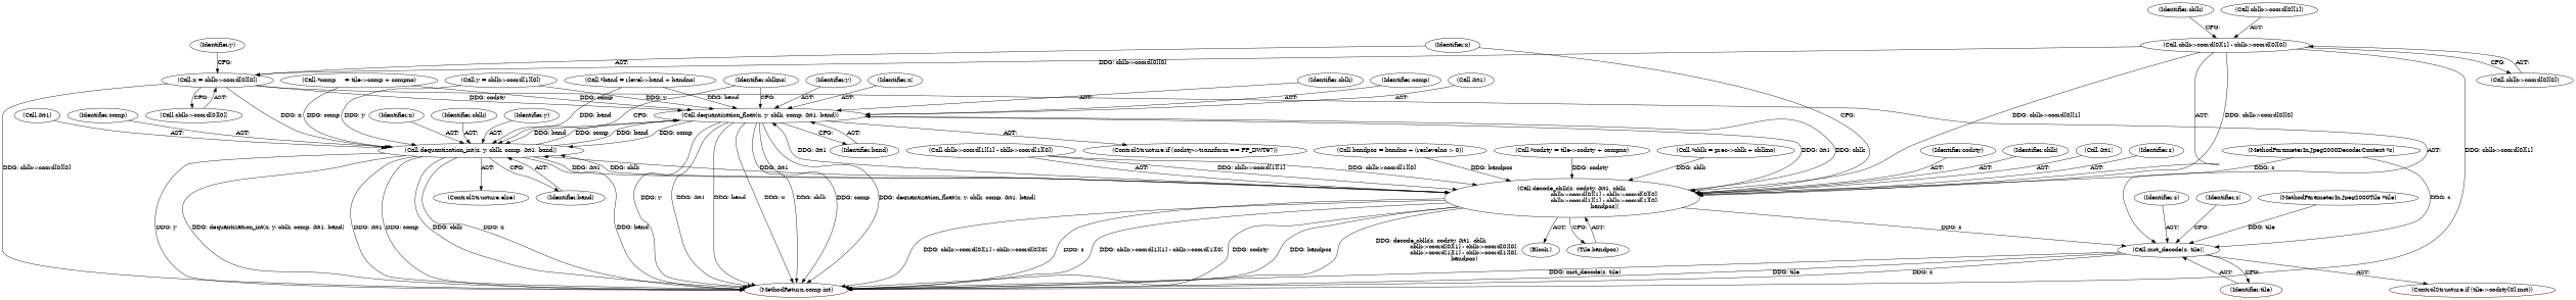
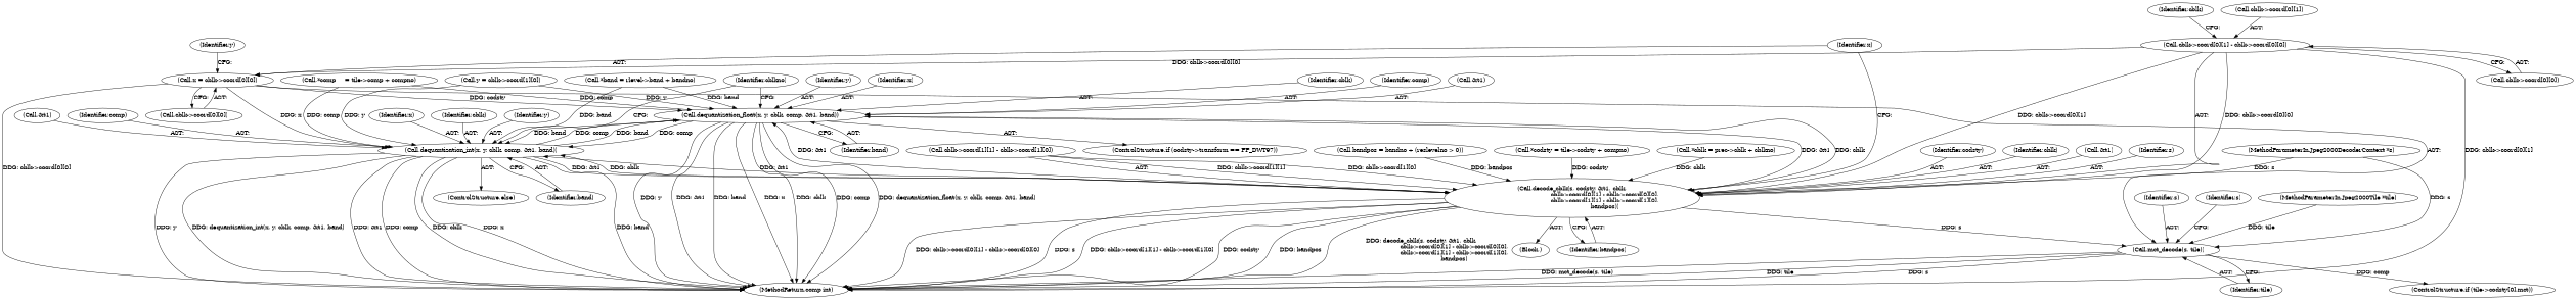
  digraph {
    n1 [label="(Call,x = cblk->coord[0][0])"]
    n2 [label="(Call,dequantization_float(x, y, cblk, comp, &t1, band))"]
    n3 [label="(Call,dequantization_int(x, y, cblk, comp, &t1, band))"]
    n4 [label="(MethodReturn,comp int)"]
    n5 [label="(Call,cblk->coord[0][0])"]
    n6 [label="(Call,mct_decode(s, tile))"]
    n7 [label="(Call,decode_cblk(s, codsty, &t1, cblk,\n                                    cblk->coord[0][1] - cblk->coord[0][0],\n                                    cblk->coord[1][1] - cblk->coord[1][0],\n                                    bandpos))"]
    n8 [label="(ControlStructure,if (codsty->transform == FF_DWT97))"]
    n9 [label="(Identifier,band)"]
    n10 [label="(ControlStructure,else)"]
    n11 [label="(Identifier,band)"]
    n12 [label="(Block,)"]
    n13 [label="(Call,cblk->coord[0][1] - cblk->coord[0][0])"]
    n14 [label="(Call,cblk->coord[0][0])"]
-   n15 [label="(Tile,bandpos)"]
+   n15 [label="(Identifier,bandpos)"]
    n16 [label="(Identifier,tile)"]
    n17 [label="(ControlStructure,if (tile->codsty[0].mct))"]
    n18 [label="(Call,*band = rlevel->band + bandno)"]
    n19 [label="(Identifier,s)"]
    n20 [label="(Identifier,x)"]
    n21 [label="(Call,*cblk = prec->cblk + cblkno)"]
    n22 [label="(Identifier,x)"]
    n23 [label="(MethodParameterIn,Jpeg2000DecoderContext *s)"]
    n24 [label="(Identifier,cblk)"]
    n25 [label="(Identifier,cblkno)"]
    n26 [label="(Identifier,codsty)"]
    n27 [label="(Identifier,s)"]
    n28 [label="(Identifier,y)"]
    n29 [label="(MethodParameterIn,Jpeg2000Tile *tile)"]
    n30 [label="(Identifier,comp)"]
    n31 [label="(Call,&t1)"]
    n32 [label="(Call,*comp     = tile->comp + compno)"]
    n33 [label="(Identifier,cblk)"]
    n34 [label="(Identifier,cblk)"]
    n35 [label="(Call,&t1)"]
    n36 [label="(Identifier,y)"]
    n37 [label="(Call,&t1)"]
    n38 [label="(Identifier,s)"]
    n39 [label="(Call,y = cblk->coord[1][0])"]
    n40 [label="(Identifier,comp)"]
    n41 [label="(Call,cblk->coord[1][1] - cblk->coord[1][0])"]
    n42 [label="(Identifier,y)"]
    n43 [label="(Call,bandpos = bandno + (reslevelno > 0))"]
    n44 [label="(Identifier,x)"]
    n45 [label="(Call,cblk->coord[0][1])"]
    n46 [label="(Call,*codsty = tile->codsty + compno)"]
    n47 [label="(Identifier,cblk)"]
    n1 -> n2 [label="DDG: codsty"]
    n1 -> n3 [label="DDG: x"]
    n1 -> n4 [label="DDG: cblk->coord[0][0]"]
    n1 -> n5 [label="CFG: "]
    n1 -> n6 [label="AST: "]
    n2 -> n3 [label="DDG: comp"]
    n2 -> n3 [label="DDG: band"]
    n2 -> n4 [label="DDG: y"]
    n2 -> n4 [label="DDG: &t1"]
    n2 -> n4 [label="DDG: band"]
    n2 -> n4 [label="DDG: x"]
    n2 -> n4 [label="DDG: cblk"]
    n2 -> n4 [label="DDG: comp"]
    n2 -> n4 [label="DDG: dequantization_float(x, y, cblk, comp, &t1, band)"]
    n2 -> n7 [label="DDG: &t1"]
    n2 -> n8 [label="AST: "]
    n2 -> n9 [label="CFG: "]
    n3 -> n2 [label="DDG: comp"]
    n3 -> n2 [label="DDG: band"]
    n3 -> n4 [label="DDG: x"]
    n3 -> n4 [label="DDG: band"]
    n3 -> n4 [label="DDG: y"]
    n3 -> n4 [label="DDG: dequantization_int(x, y, cblk, comp, &t1, band)"]
    n3 -> n4 [label="DDG: &t1"]
    n3 -> n4 [label="DDG: comp"]
    n3 -> n4 [label="DDG: cblk"]
    n3 -> n7 [label="DDG: &t1"]
    n3 -> n10 [label="AST: "]
    n3 -> n11 [label="CFG: "]
    n5 -> n1 [label="AST: "]
    n6 -> n4 [label="DDG: mct_decode(s, tile)"]
    n6 -> n4 [label="DDG: tile"]
    n6 -> n4 [label="DDG: s"]
    n6 -> n16 [label="CFG: "]
-   n6 -> n17 [label="AST: "]
+   n6 -> n17 [label="DDG: comp"]
    n7 -> n2 [label="DDG: cblk"]
    n7 -> n2 [label="DDG: &t1"]
    n7 -> n3 [label="DDG: cblk"]
    n7 -> n3 [label="DDG: &t1"]
    n7 -> n4 [label="DDG: bandpos"]
    n7 -> n4 [label="DDG: decode_cblk(s, codsty, &t1, cblk,\n                                    cblk->coord[0][1] - cblk->coord[0][0],\n                                    cblk->coord[1][1] - cblk->coord[1][0],\n                                    bandpos)"]
    n7 -> n4 [label="DDG: cblk->coord[0][1] - cblk->coord[0][0]"]
    n7 -> n4 [label="DDG: s"]
    n7 -> n4 [label="DDG: cblk->coord[1][1] - cblk->coord[1][0]"]
    n7 -> n4 [label="DDG: codsty"]
    n7 -> n6 [label="DDG: s"]
    n7 -> n12 [label="AST: "]
    n7 -> n15 [label="CFG: "]
    n9 -> n2 [label="AST: "]
    n11 -> n3 [label="AST: "]
    n13 -> n1 [label="DDG: cblk->coord[0][0]"]
    n13 -> n4 [label="DDG: cblk->coord[0][1]"]
    n13 -> n7 [label="AST: "]
    n13 -> n7 [label="DDG: cblk->coord[0][1]"]
    n13 -> n7 [label="DDG: cblk->coord[0][0]"]
    n13 -> n14 [label="CFG: "]
    n14 -> n13 [label="AST: "]
    n15 -> n7 [label="AST: "]
    n16 -> n6 [label="AST: "]
    n18 -> n2 [label="DDG: band"]
    n18 -> n3 [label="DDG: band"]
    n19 -> n6 [label="AST: "]
    n20 -> n3 [label="AST: "]
    n21 -> n7 [label="DDG: cblk"]
    n22 -> n1 [label="AST: "]
    n22 -> n7 [label="CFG: "]
    n23 -> n6 [label="DDG: s"]
    n23 -> n7 [label="DDG: s"]
    n24 -> n13 [label="CFG: "]
    n25 -> n2 [label="CFG: "]
    n25 -> n3 [label="CFG: "]
    n26 -> n7 [label="AST: "]
    n27 -> n6 [label="CFG: "]
    n28 -> n1 [label="CFG: "]
    n29 -> n6 [label="DDG: tile"]
    n30 -> n2 [label="AST: "]
    n31 -> n2 [label="AST: "]
    n32 -> n2 [label="DDG: comp"]
    n32 -> n3 [label="DDG: comp"]
    n33 -> n3 [label="AST: "]
    n34 -> n7 [label="AST: "]
    n35 -> n7 [label="AST: "]
    n36 -> n3 [label="AST: "]
    n37 -> n3 [label="AST: "]
    n38 -> n7 [label="AST: "]
    n39 -> n2 [label="DDG: y"]
    n39 -> n3 [label="DDG: y"]
    n40 -> n3 [label="AST: "]
    n41 -> n7 [label="AST: "]
    n41 -> n7 [label="DDG: cblk->coord[1][1]"]
    n41 -> n7 [label="DDG: cblk->coord[1][0]"]
    n42 -> n2 [label="AST: "]
    n43 -> n7 [label="DDG: bandpos"]
    n44 -> n2 [label="AST: "]
    n45 -> n13 [label="AST: "]
    n46 -> n7 [label="DDG: codsty"]
    n47 -> n2 [label="AST: "]
  }
